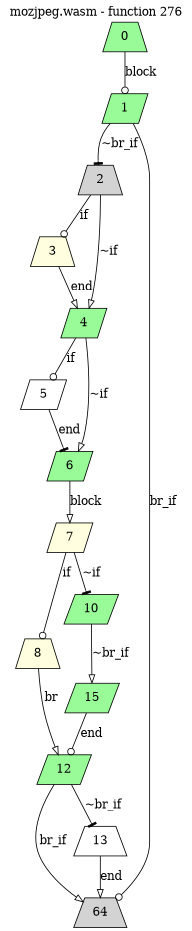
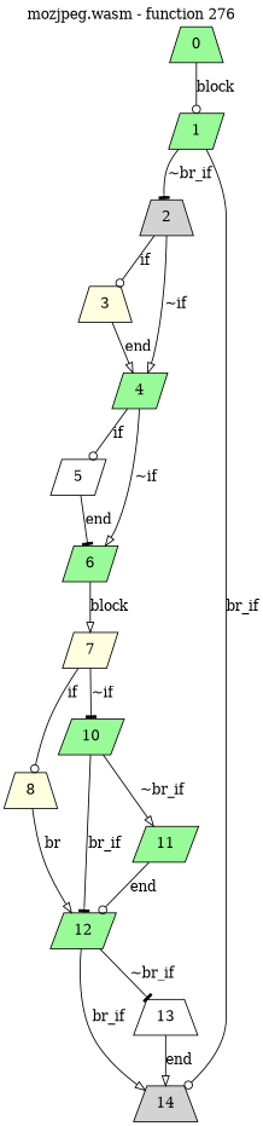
  digraph {
    label="mozjpeg.wasm - function 276"
    labelfontcolor=black
    labelfontname=Helvetica
    labelfontsize=16
    labelloc=t
    node [fillcolor=palegreen shape=parallelogram style=filled]
    edge [arrowhead=onormal]
    0 [shape=trapezium]
    1
    2 [fillcolor=lightgrey shape=trapezium]
-   14 [fillcolor=lightgrey shape=trapezium label=64]
+   14 [fillcolor=lightgrey shape=trapezium]
    3 [fillcolor=lightyellow shape=trapezium]
    4
    5 [fillcolor=white]
    6
    7 [fillcolor=lightyellow]
    8 [fillcolor=lightyellow shape=trapezium]
    10
    12
-   11 [label=15]
+   11
    13 [fillcolor=white shape=trapezium]
    0 -> 1 [arrowhead=odot label=block]
    1 -> 2 [arrowhead=tee label="~br_if"]
    1 -> 14 [arrowhead=odot label=br_if]
    2 -> 3 [arrowhead=odot label=if]
    2 -> 4 [label="~if"]
    3 -> 4 [label=end]
    4 -> 5 [arrowhead=odot label=if]
    4 -> 6 [label="~if"]
    5 -> 6 [arrowhead=tee label=end]
    6 -> 7 [label=block]
    7 -> 8 [arrowhead=odot label=if]
    7 -> 10 [arrowhead=tee label="~if"]
    8 -> 12 [label=br]
+   10 -> 12 [arrowhead=tee label=br_if]
    10 -> 11 [label="~br_if"]
    12 -> 14 [label=br_if]
    12 -> 13 [arrowhead=tee label="~br_if"]
    11 -> 12 [arrowhead=odot label=end]
    13 -> 14 [label=end]
  }
